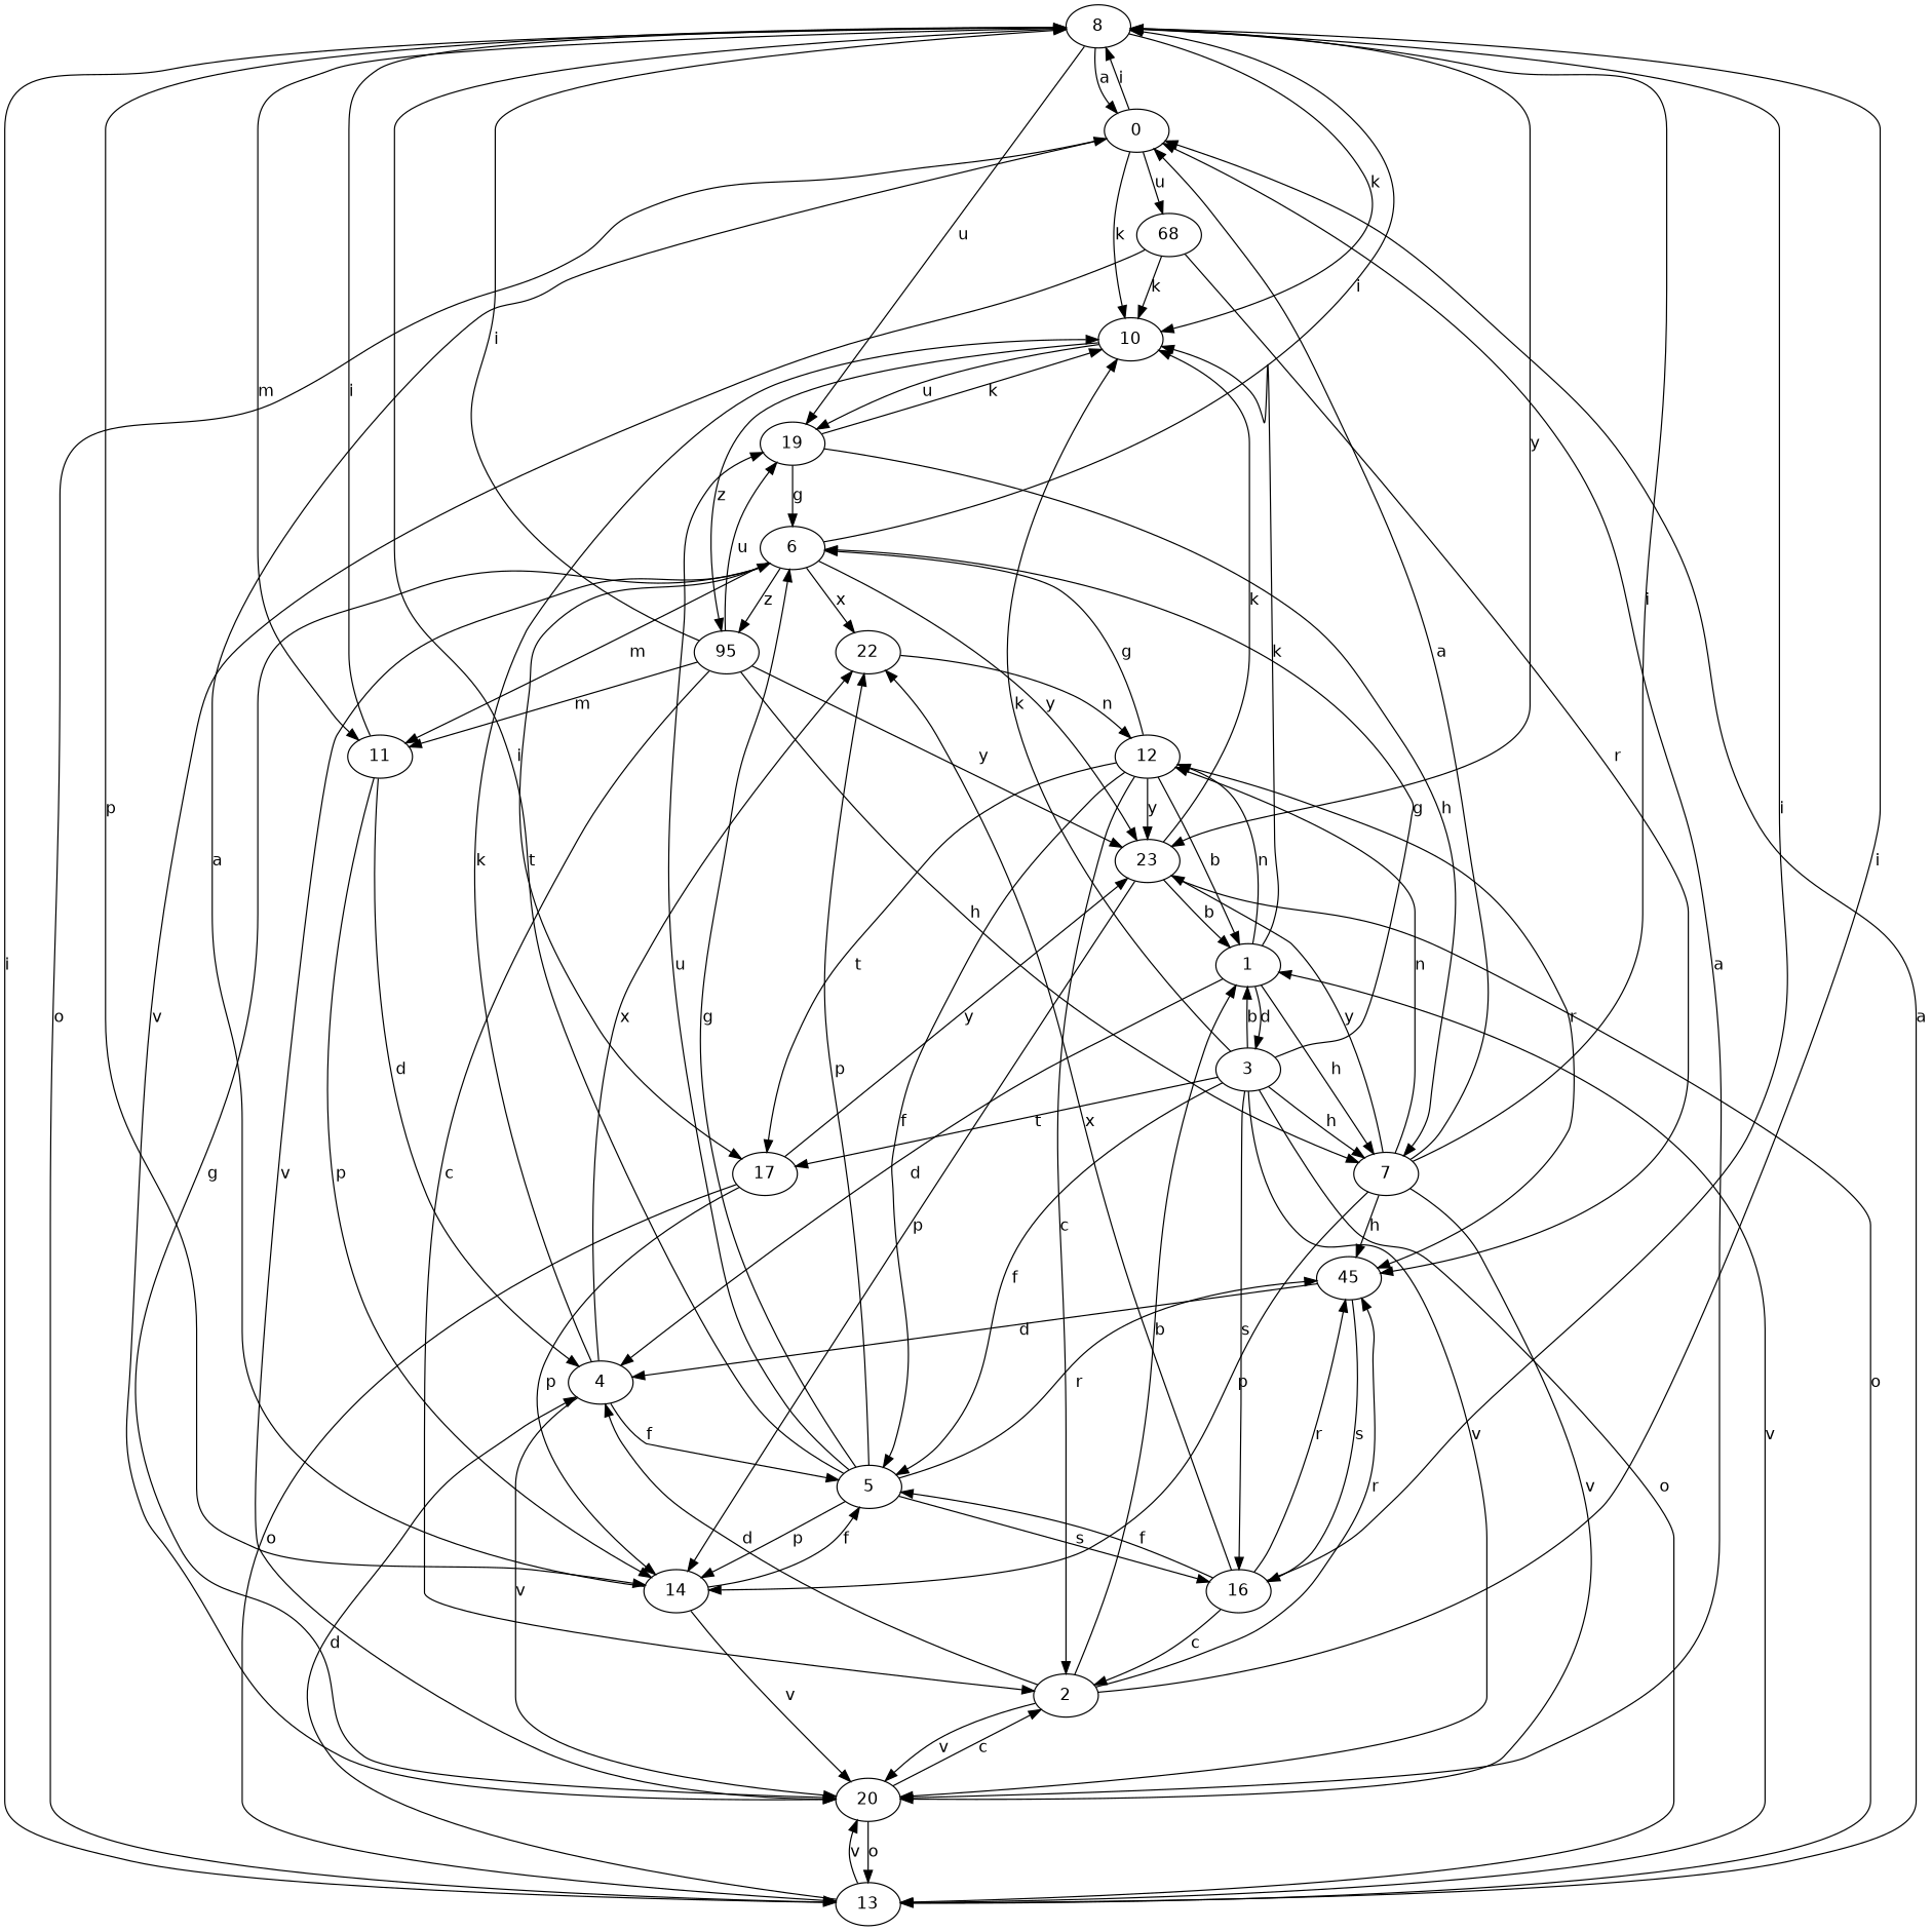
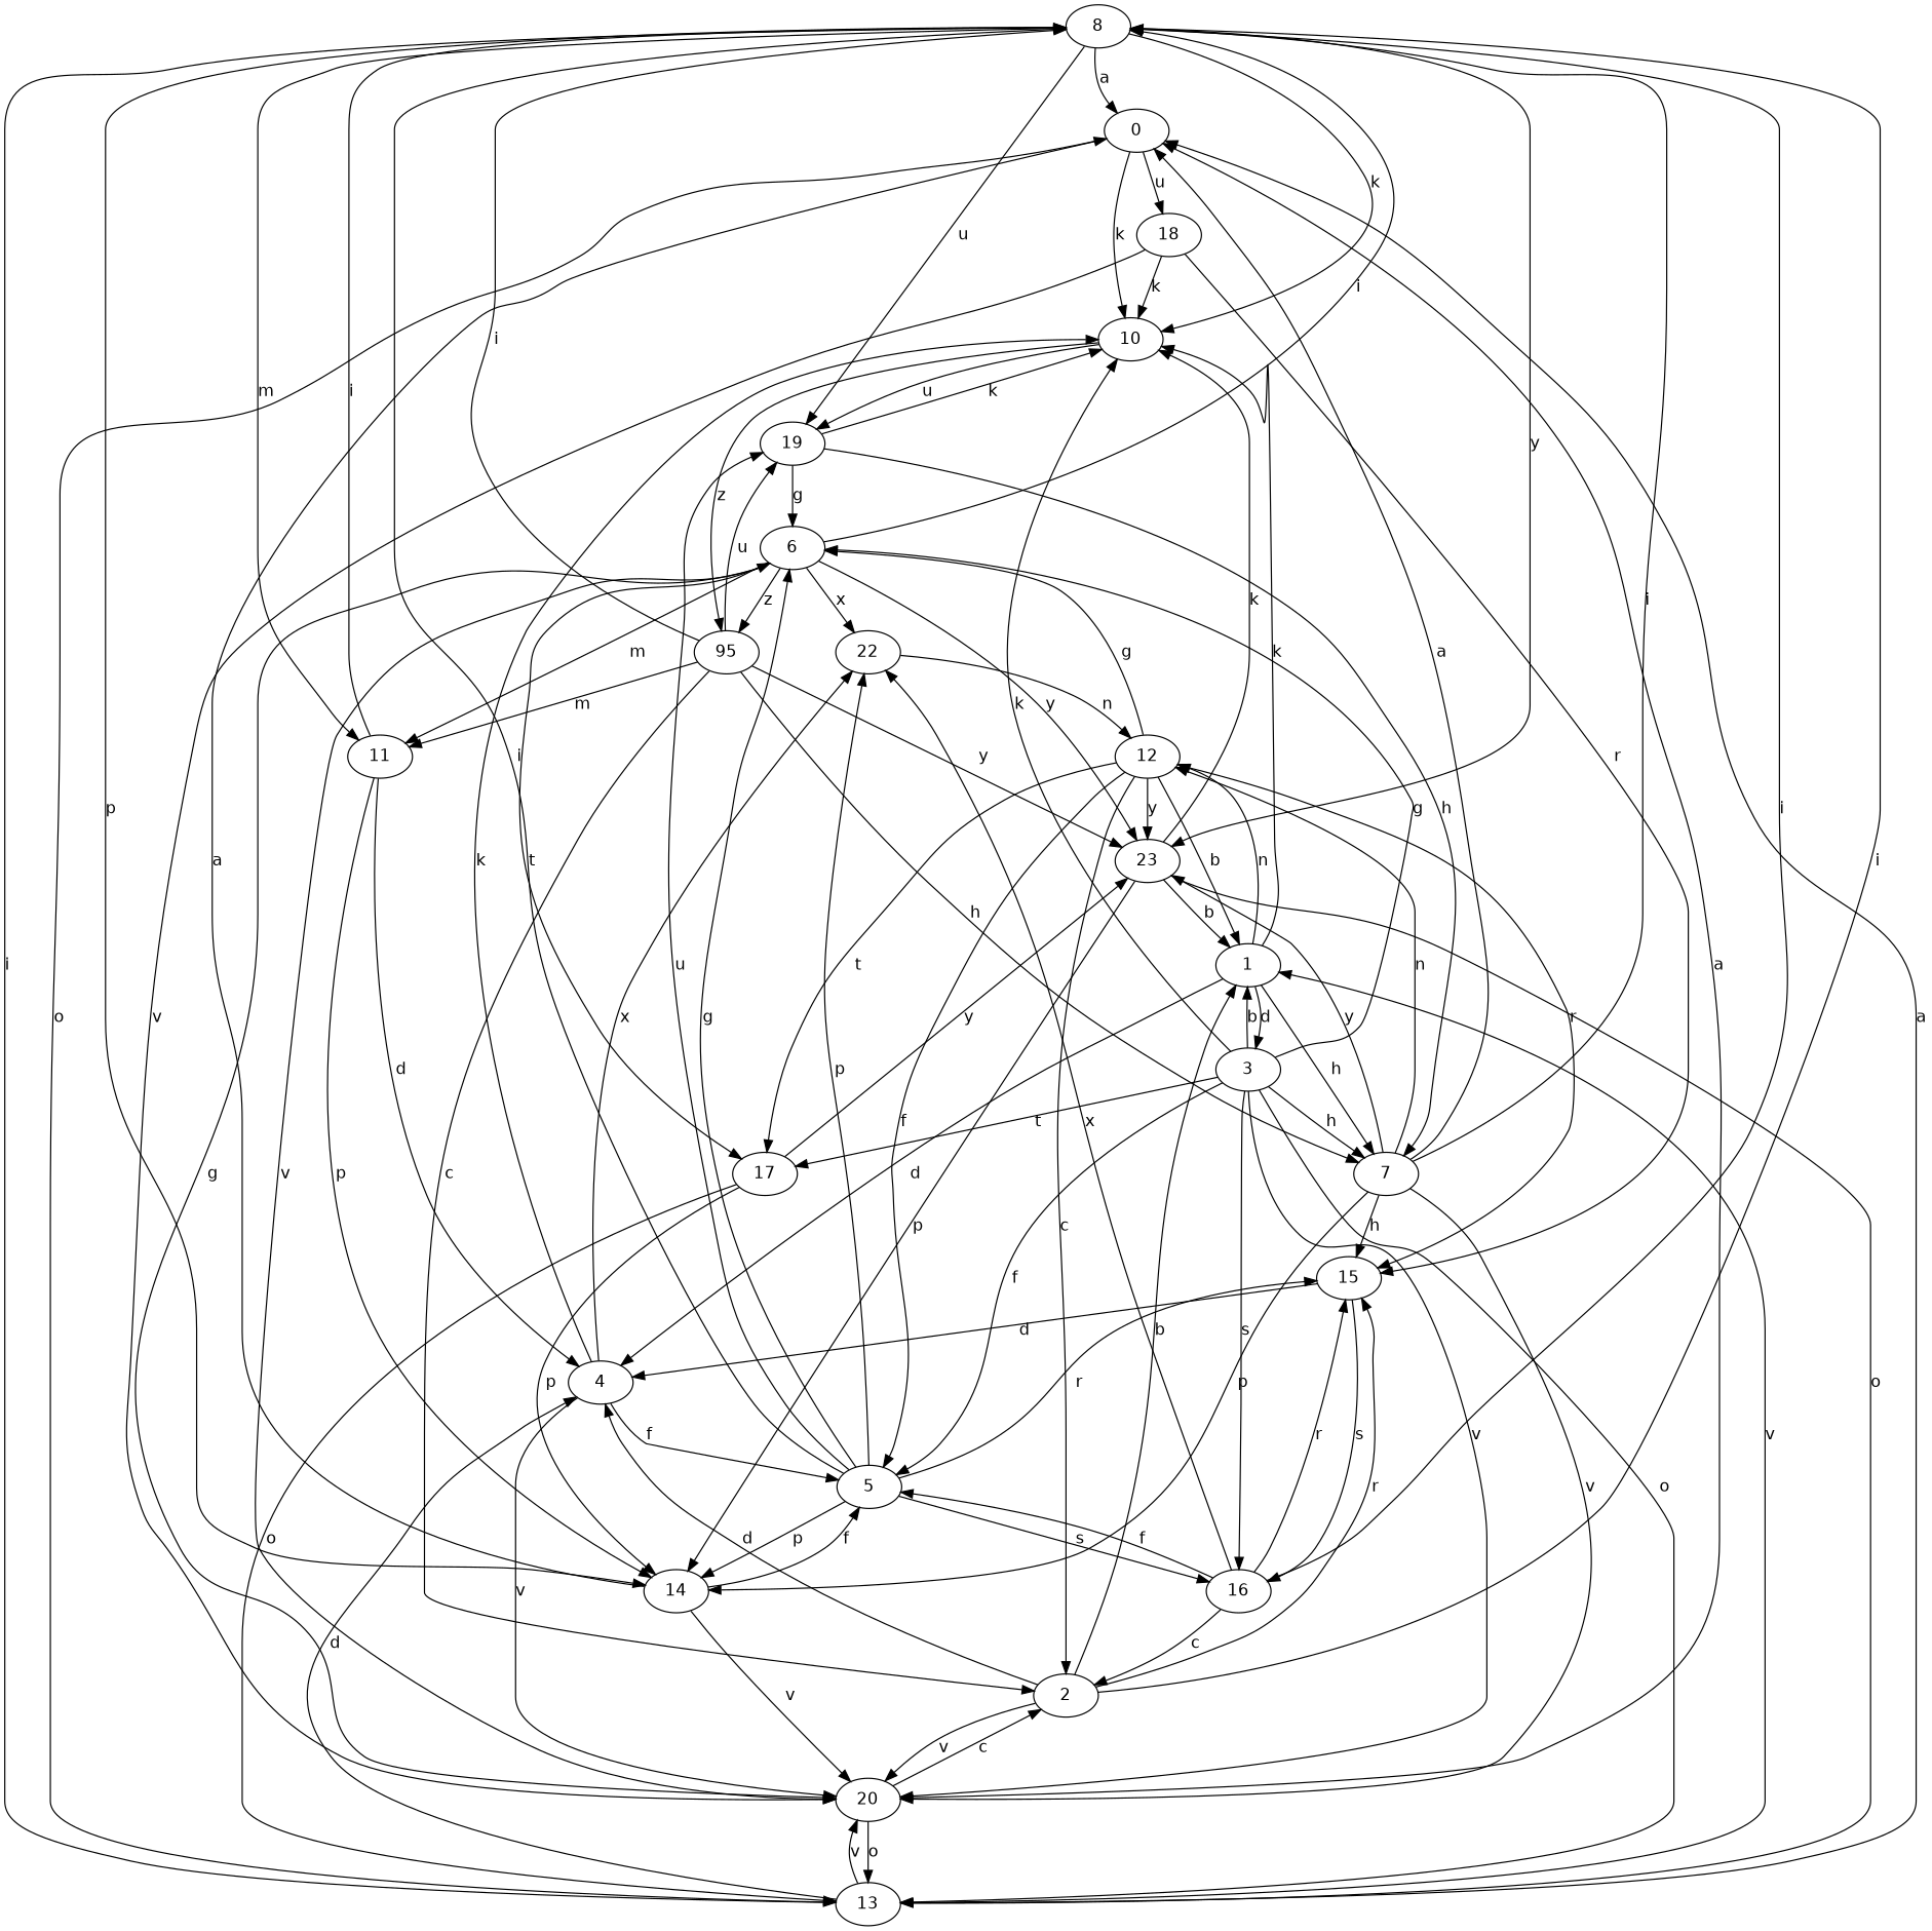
  strict digraph {
    fontname="DejaVu Sans"
    node [fontname="DejaVu Sans"]
    edge [fontname="DejaVu Sans"]
    n1 [label=8]
    0
    10
    13
-   18 [label=68]
+   18
    14
    19
    11
    23
    n10 [label=95]
    1
    4
    20
-   15 [label=45]
+   15
    3
    7
    12
    5
    6
    16
    17
    22
    2
    n1 -> 0 [label=a]
    n1 -> 10 [label=k]
    n1 -> 14 [label=p]
    n1 -> 19 [label=u]
    n1 -> 11 [label=m]
    n1 -> 23 [label=y]
-   0 -> n1 [label=i]
    0 -> 10 [label=k]
    0 -> 13 [label=o]
    0 -> 18 [label=u]
    10 -> 19 [label=u]
    10 -> n10 [label=z]
    13 -> n1 [label=i]
    13 -> 0 [label=a]
    13 -> 1 [label=v]
    13 -> 4 [label=d]
    13 -> 20 [label=v]
    18 -> 10 [label=k]
    18 -> 20 [label=v]
    18 -> 15 [label=r]
    14 -> 0 [label=a]
    14 -> 20 [label=v]
    14 -> 5 [label=f]
    19 -> 10 [label=k]
    19 -> 7 [label=h]
    19 -> 6 [label=g]
    11 -> n1 [label=i]
    11 -> 14 [label=p]
    11 -> 4 [label=d]
    23 -> 10 [label=k]
    23 -> 13 [label=o]
    23 -> 14 [label=p]
    23 -> 1 [label=b]
    n10 -> n1 [label=i]
    n10 -> 19 [label=u]
    n10 -> 11 [label=m]
    n10 -> 23 [label=y]
    n10 -> 7 [label=h]
    n10 -> 2 [label=c]
    1 -> 10 [label=k]
    1 -> 4 [label=d]
    1 -> 3 [label=d]
    1 -> 7 [label=h]
    1 -> 12 [label=n]
    4 -> 10 [label=k]
    4 -> 20 [label=v]
    4 -> 5 [label=f]
    4 -> 22 [label=x]
    20 -> 0 [label=a]
    20 -> 13 [label=o]
    20 -> 6 [label=g]
    20 -> 2 [label=c]
    15 -> 4 [label=d]
    15 -> 16 [label=s]
    3 -> 10 [label=k]
    3 -> 13 [label=o]
    3 -> 1 [label=b]
    3 -> 20 [label=v]
    3 -> 7 [label=h]
    3 -> 5 [label=f]
    3 -> 6 [label=g]
    3 -> 16 [label=s]
    3 -> 17 [label=t]
    7 -> n1 [label=i]
    7 -> 0 [label=a]
    7 -> 14 [label=p]
    7 -> 23 [label=y]
    7 -> 20 [label=v]
    7 -> 15 [label=h]
    7 -> 12 [label=n]
    12 -> 23 [label=y]
    12 -> 1 [label=b]
    12 -> 15 [label=r]
    12 -> 5 [label=f]
    12 -> 6 [label=g]
    12 -> 17 [label=t]
    12 -> 2 [label=c]
    5 -> n1 [label=i]
    5 -> 14 [label=p]
    5 -> 19 [label=u]
    5 -> 15 [label=r]
    5 -> 6 [label=g]
    5 -> 16 [label=s]
    5 -> 22 [label=p]
    6 -> n1 [label=i]
    6 -> 11 [label=m]
    6 -> 23 [label=y]
    6 -> n10 [label=z]
    6 -> 20 [label=v]
    6 -> 17 [label=t]
    6 -> 22 [label=x]
    16 -> n1 [label=i]
    16 -> 15 [label=r]
    16 -> 5 [label=f]
    16 -> 22 [label=x]
    16 -> 2 [label=c]
    17 -> 13 [label=o]
    17 -> 14 [label=p]
    17 -> 23 [label=y]
    22 -> 12 [label=n]
    2 -> n1 [label=i]
    2 -> 1 [label=b]
    2 -> 4 [label=d]
    2 -> 20 [label=v]
    2 -> 15 [label=r]
  }
